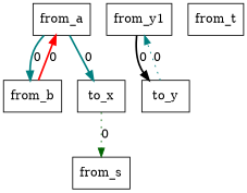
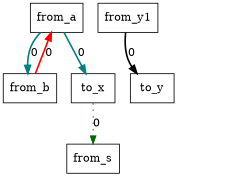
  digraph {
    rankdir=TB
    node [fillcolor=white shape=box style=filled]
    edge [color=teal style=bold]
    n1 [label=<from_a>]
    n2 [label=<from_b>]
    n3 [label=<to_x>]
    n4 [label=<from_s>]
    n5 [label=<from_y1>]
    n6 [label=<to_y>]
-   n7 [label=<from_t>]
    n1 -> n2 [label=0]
    n1 -> n3 [label=0]
    n2 -> n1 [color=red label=0]
    n3 -> n4 [color=darkgreen label=0 style=dotted]
    n5 -> n6 [color=black label=0]
-   n6 -> n5 [label=0 style=dotted]
  }
